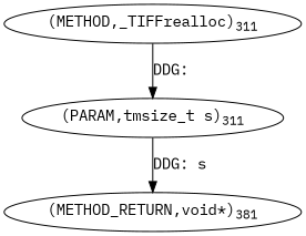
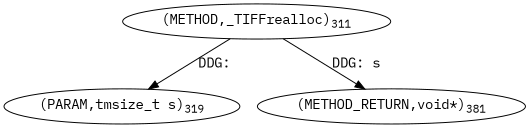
  digraph {
    fontname="IBM Plex Mono"
    node [fontname="IBM Plex Mono"]
    edge [fontname="IBM Plex Mono"]
    n1 [label=<(METHOD,_TIFFrealloc)<SUB>311</SUB>>]
-   n2 [label=<(PARAM,tmsize_t s)<SUB>311</SUB>>]
+   n2 [label=<(PARAM,tmsize_t s)<SUB>319</SUB>>]
    n3 [label=<(METHOD_RETURN,void*)<SUB>381</SUB>>]
    n1 -> n2 [label="DDG: "]
-   n2 -> n3 [label="DDG: s"]
+   n1 -> n3 [label="DDG: s"]
  }
